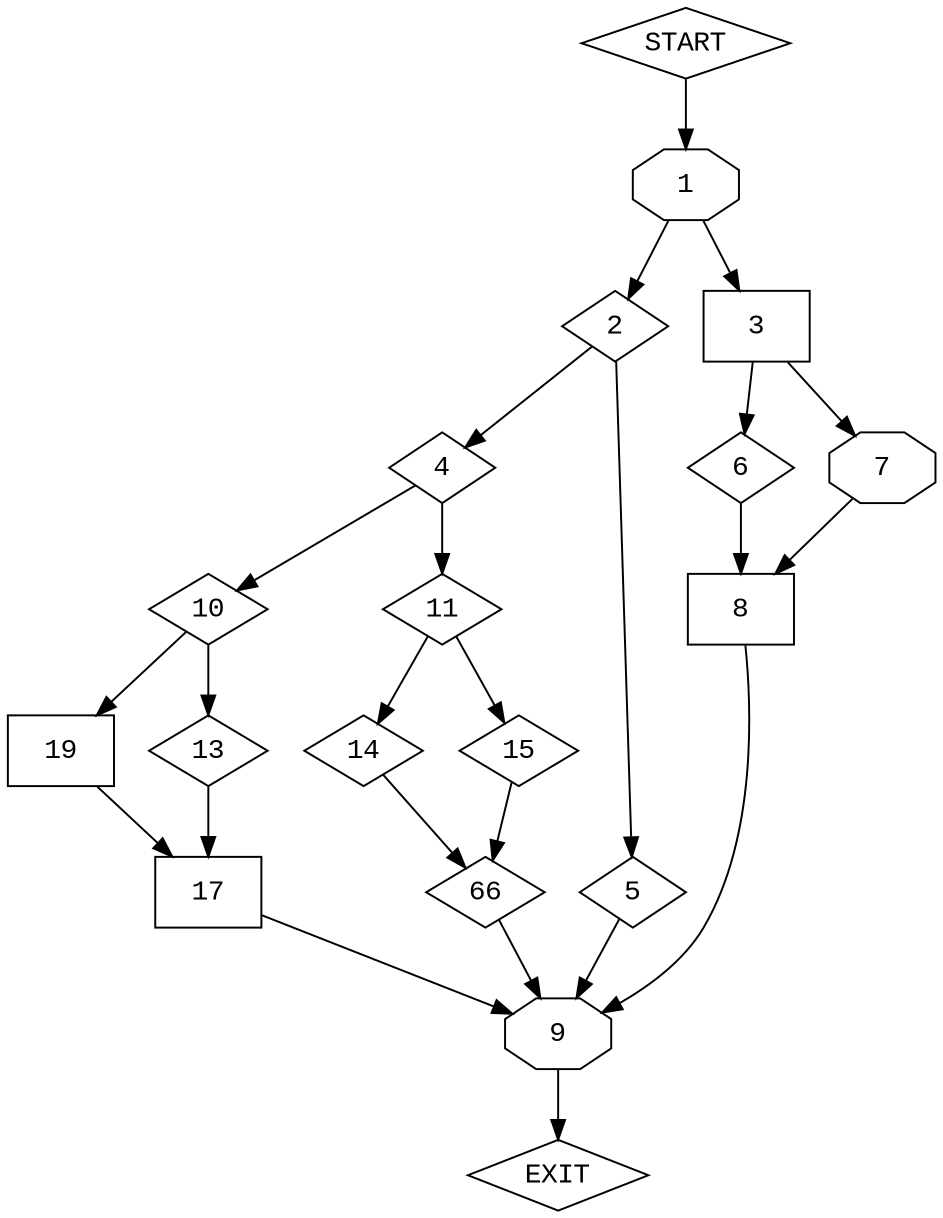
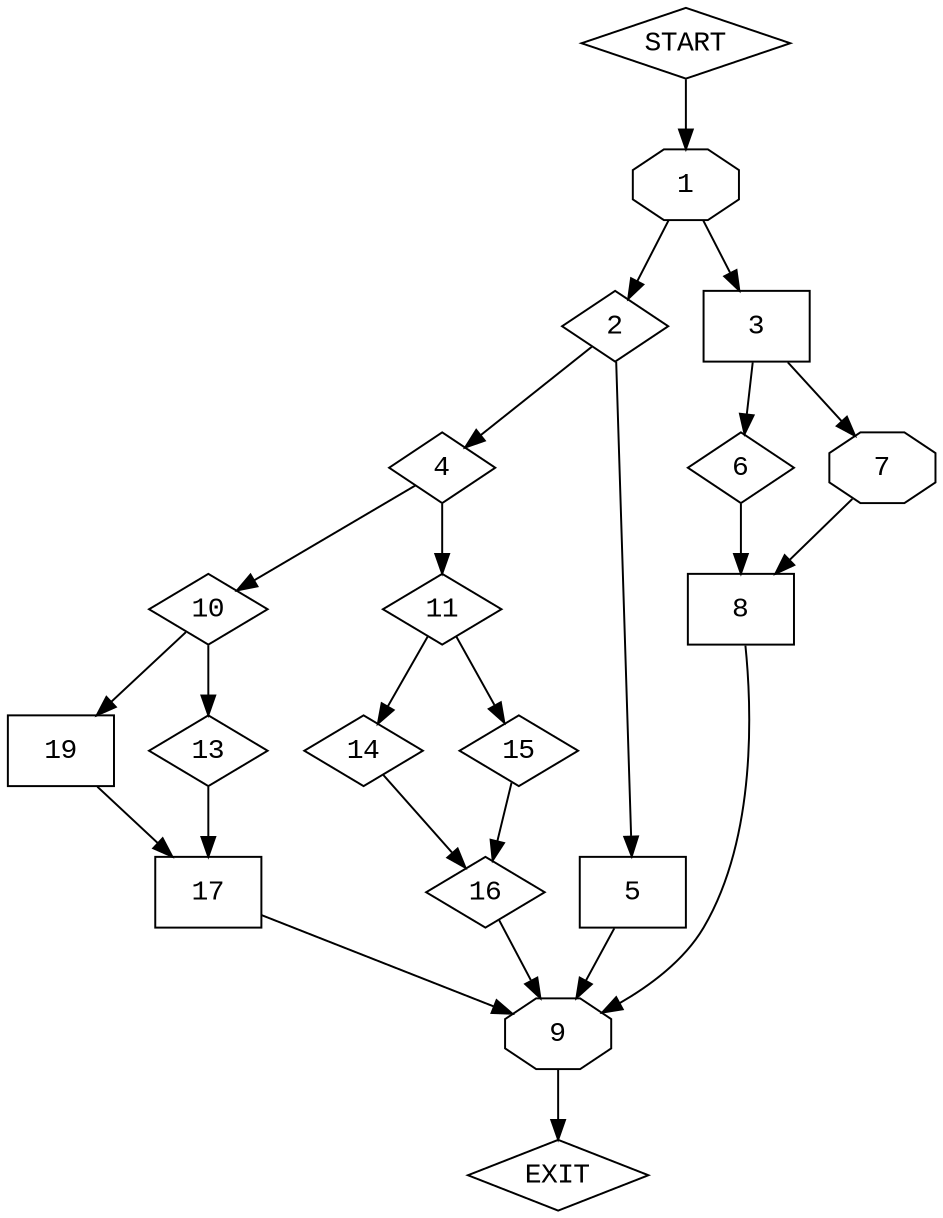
  digraph {
    fontname="Liberation Mono"
    node [fontname="Liberation Mono" shape=diamond]
    edge [fontname="Liberation Mono"]
    n1 [label=START]
    1 [shape=octagon]
    2
    3 [shape=box]
    n5 [label=EXIT]
    4
-   5
+   5 [shape=box]
    6
    7 [shape=octagon]
    10
    11
    9 [shape=octagon]
    8 [shape=box]
    n14 [label=19 shape=box]
    13
    14
    15
    17 [shape=box]
-   16 [label=66]
+   16
    n1 -> 1
    1 -> 2
    1 -> 3
    2 -> 4
    2 -> 5
    3 -> 6
    3 -> 7
    4 -> 10
    4 -> 11
    5 -> 9
    6 -> 8
    7 -> 8
    10 -> n14
    10 -> 13
    11 -> 14
    11 -> 15
    9 -> n5
    8 -> 9
    n14 -> 17
    13 -> 17
    14 -> 16
    15 -> 16
    17 -> 9
    16 -> 9
  }
